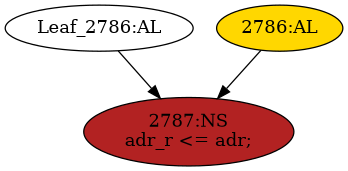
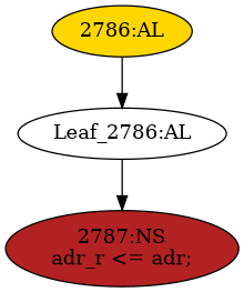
  strict digraph {
    node [style=filled]
    edge [cond="[]" lineno=None]
    n1 [def_var="['adr_r']" label="Leaf_2786:AL" style=""]
    n2 [ast="<pyverilog.vparser.ast.NonblockingSubstitution object at 0x7f13b55426d0>" fillcolor=firebrick label="2787:NS\nadr_r <= adr;" statements="[<pyverilog.vparser.ast.NonblockingSubstitution object at 0x7f13b55426d0>]" typ=NonblockingSubstitution]
    n3 [ast="<pyverilog.vparser.ast.Always object at 0x7f13b5542810>" clk_sens=True fillcolor=gold label="2786:AL" sens="['clk']" statements="[]" typ=Always use_var="['adr']"]
    n1 -> n2
-   n3 -> n2
+   n3 -> n1
  }
